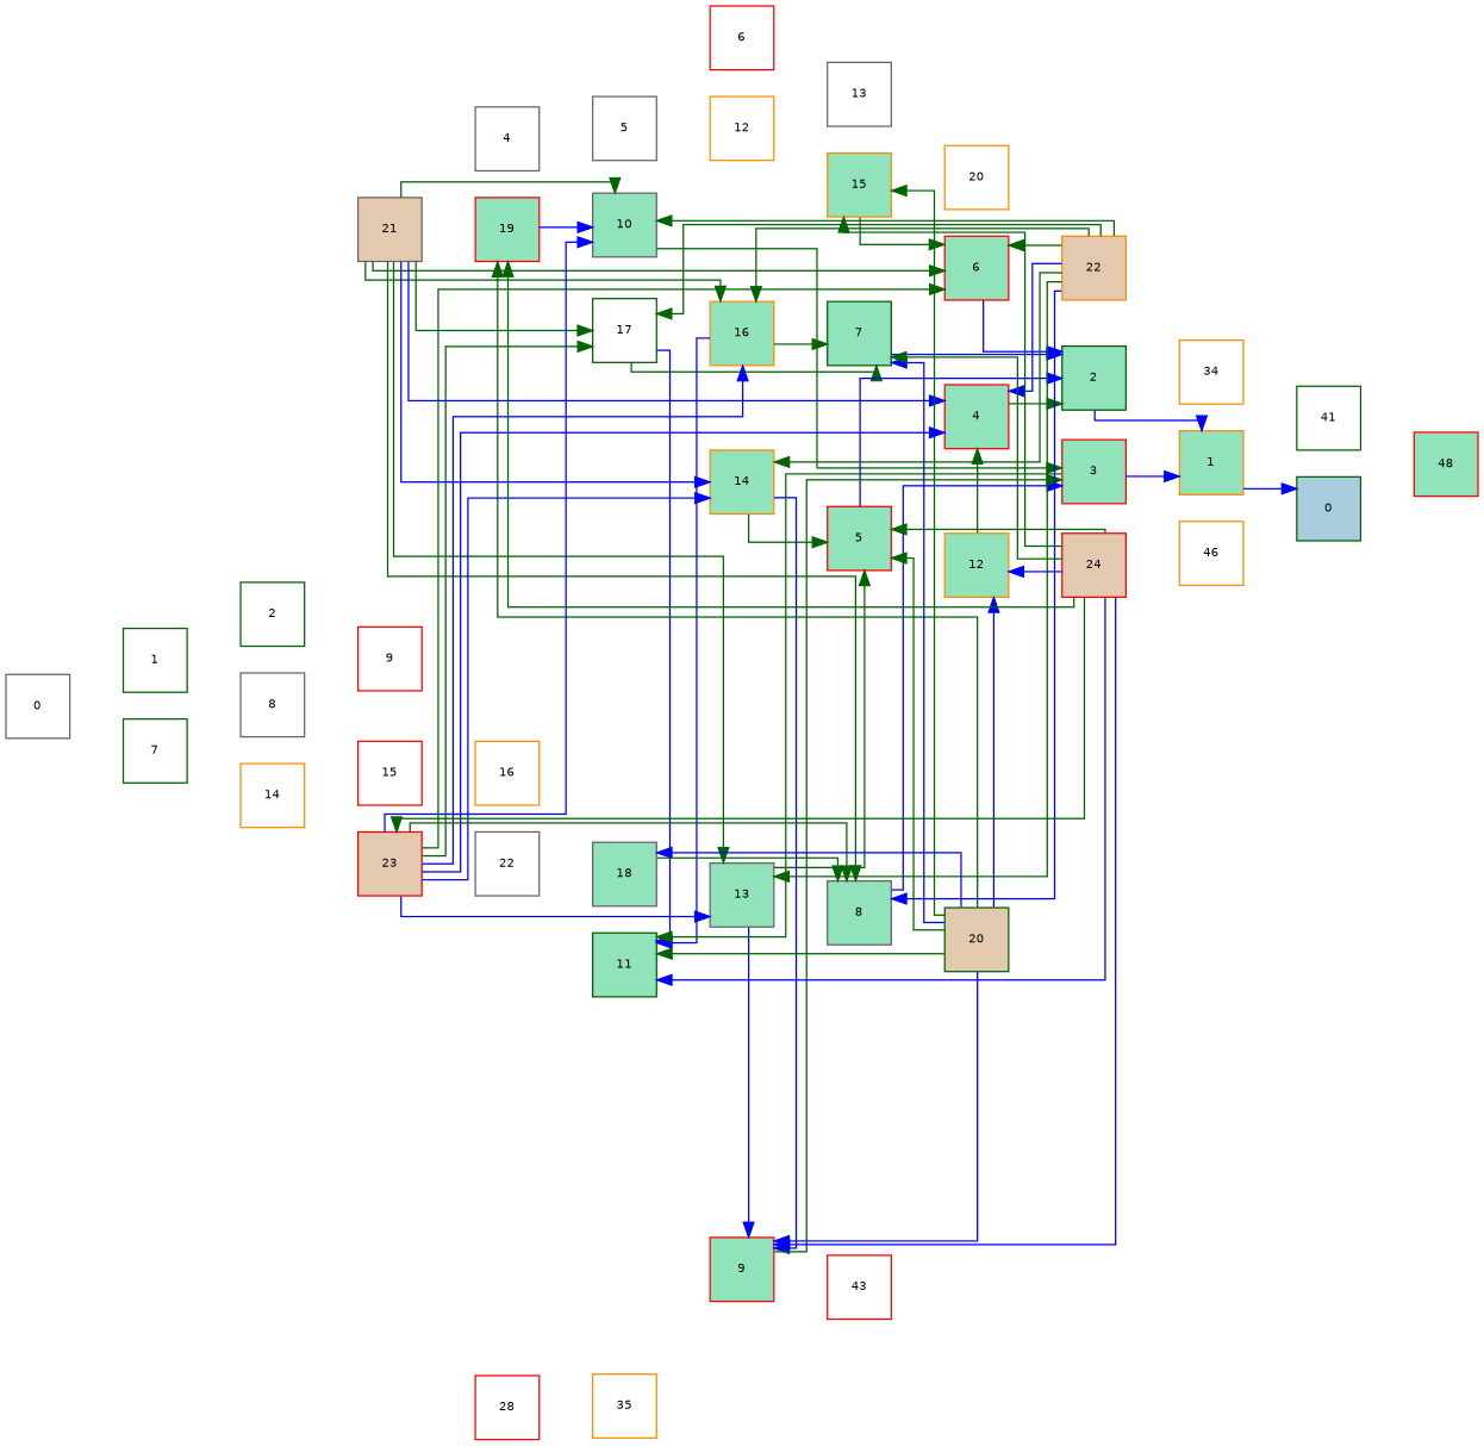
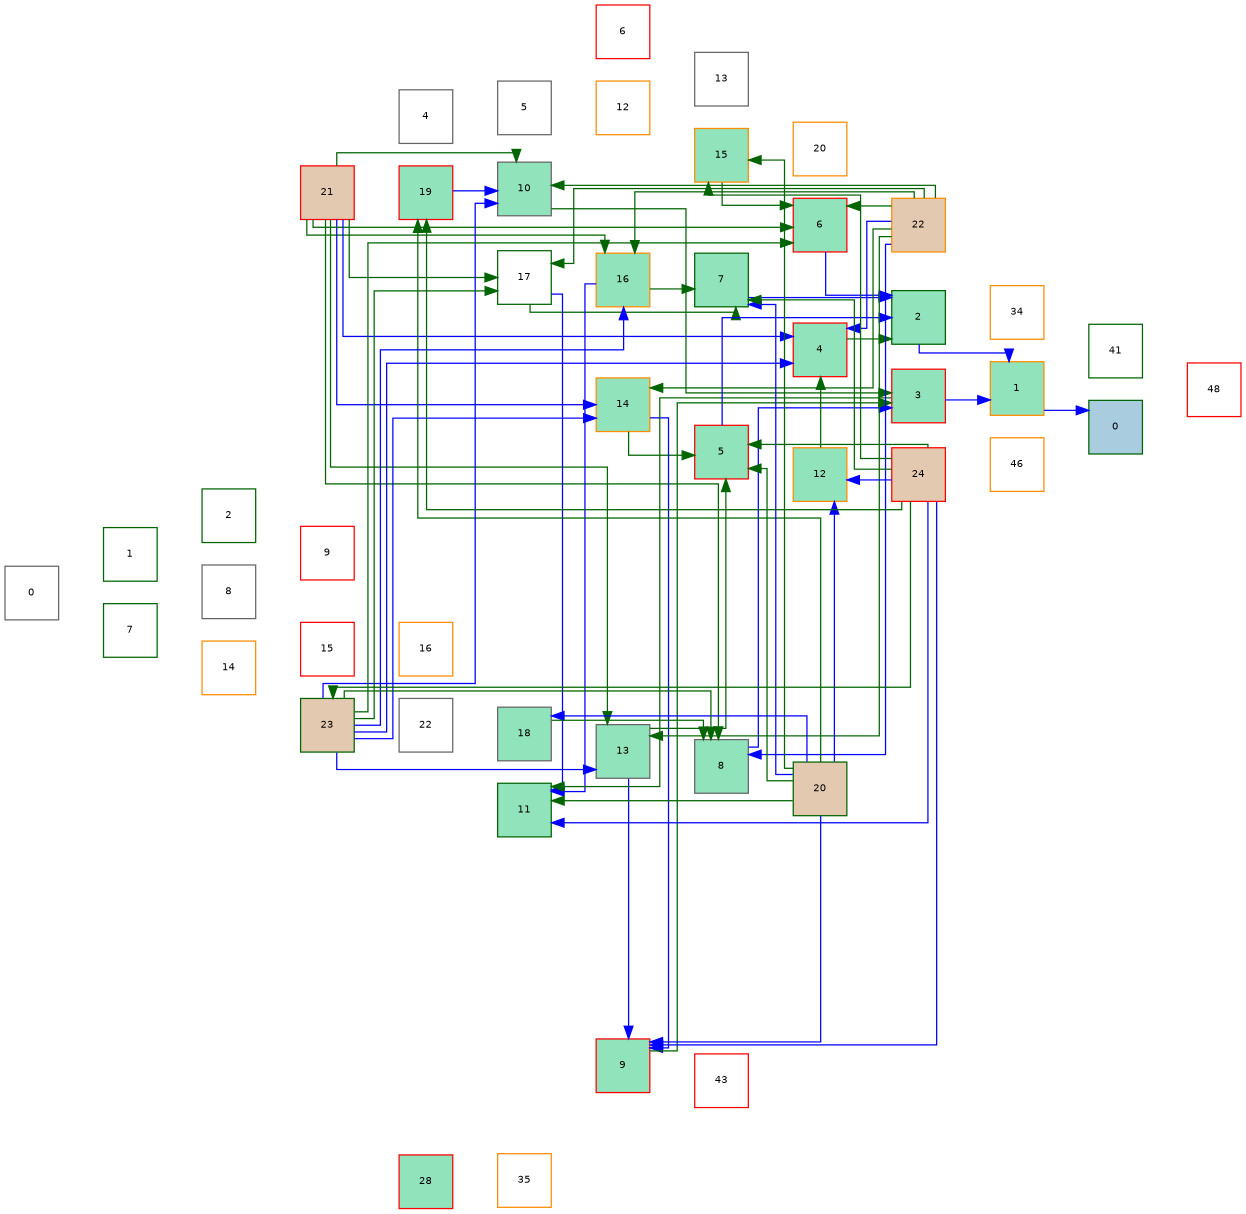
  digraph {
    fontname="DejaVu Sans"
    rank=same
    rankdir=LR
    splines=ortho
    node [color=red fillcolor="#ffffff" fixedsize=true fontname="DejaVu Sans" fontsize=8 shape=square style=filled]
    edge [constraint=true fontname="DejaVu Sans" style=invis]
    n1 [color=gray40 label=0 width=0.6]
    n2 [color=darkgreen label=1 width=0.6]
    n3 [color=darkgreen label=7 width=0.6]
    n4 [color=darkgreen label=2 width=0.6]
    n5 [color=gray40 label=8 width=0.6]
    n6 [color=darkorange label=14 width=0.6]
-   n7 [color=gray40 fillcolor="#e3c9af" label=21 width=0.6]
+   n7 [fillcolor="#e3c9af" label=21 width=0.6]
    n8 [label=9 width=0.6]
    n9 [label=15 width=0.6]
    n10 [color=gray40 label=4 width=0.6]
    n11 [fillcolor="#91e3bb" label=19 width=0.6]
    n12 [color=gray40 fillcolor="#91e3bb" label=10 width=0.6]
    n13 [color=darkgreen label=17 width=0.6]
    n14 [color=darkorange fillcolor="#91e3bb" label=16 width=0.6]
    n15 [color=darkorange fillcolor="#91e3bb" label=14 width=0.6]
    n16 [fillcolor="#91e3bb" label=6 width=0.6]
    n17 [color=gray40 fillcolor="#91e3bb" label=13 width=0.6]
    n18 [fillcolor="#91e3bb" label=4 width=0.6]
    n19 [color=gray40 fillcolor="#91e3bb" label=8 width=0.6]
    n20 [color=darkorange label=16 width=0.6]
    n21 [color=gray40 label=5 width=0.6]
    n22 [color=darkorange label=12 width=0.6]
    n23 [fillcolor="#91e3bb" label=3 width=0.6]
    n24 [color=darkgreen fillcolor="#91e3bb" label=7 width=0.6]
    n25 [color=darkgreen fillcolor="#91e3bb" label=11 width=0.6]
    n26 [color=darkorange fillcolor="#91e3bb" label=15 width=0.6]
    n27 [fillcolor="#91e3bb" label=5 width=0.6]
    n28 [fillcolor="#91e3bb" label=9 width=0.6]
    n29 [color=darkorange fillcolor="#e3c9af" label=22 width=0.6]
    n30 [color=darkgreen fillcolor="#91e3bb" label=2 width=0.6]
    n31 [color=darkorange fillcolor="#91e3bb" label=12 width=0.6]
    n32 [color=darkgreen fillcolor="#e3c9af" label=20 width=0.6]
    n33 [label=6 width=0.6]
    n34 [color=gray40 label=13 width=0.6]
    n35 [color=darkorange label=20 width=0.6]
-   n36 [fillcolor="#e3c9af" label=23 width=0.6]
+   n36 [color=darkgreen fillcolor="#e3c9af" label=23 width=0.6]
    n37 [color=gray40 label=22 width=0.6]
    n38 [color=gray40 fillcolor="#91e3bb" label=18 width=0.6]
    n39 [color=darkorange fillcolor="#91e3bb" label=1 width=0.6]
    n40 [color=darkorange label=46 width=0.6]
-   n41 [label=28 width=0.6]
+   n41 [fillcolor="#91e3bb" label=28 width=0.6]
    n42 [color=darkorange label=34 width=0.6]
    n43 [color=darkorange label=35 width=0.6]
    n44 [label=43 width=0.6]
    n45 [color=darkgreen label=41 width=0.6]
    n46 [fillcolor="#e3c9af" label=24 width=0.6]
    n47 [color=darkgreen fillcolor="#a9ccde" label=0 width=0.6]
-   n48 [fillcolor="#91e3bb" label=48 width=0.6]
+   n48 [label=48 width=0.6]
    n1 -> n2
    n1 -> n3
    n2 -> n4
    n2 -> n5
    n3 -> n5
    n3 -> n6
    n4 -> n7
    n4 -> n8
    n5 -> n8
    n5 -> n9
    n6 -> n9
    n6 -> n36
    n7 -> n10
    n7 -> n11
    n7 -> n12 [color=darkgreen constraint=false style=vis]
    n7 -> n13 [color=darkgreen constraint=false style=vis]
    n7 -> n14 [color=darkgreen constraint=false style=vis]
    n7 -> n15 [color=blue constraint=false style=vis]
    n7 -> n16 [color=darkgreen constraint=false style=vis]
    n7 -> n17 [color=darkgreen constraint=false style=vis]
    n7 -> n18 [color=blue constraint=false style=vis]
    n7 -> n19 [color=darkgreen constraint=false style=vis]
    n8 -> n11
    n8 -> n20
    n9 -> n20
    n9 -> n37
    n10 -> n12
    n10 -> n21
    n11 -> n12 [color=blue constraint=false style=vis]
    n11 -> n12
    n11 -> n13
    n12 -> n14
    n12 -> n22
    n12 -> n23 [color=darkgreen constraint=false style=vis]
    n13 -> n14
    n13 -> n15
    n13 -> n24 [color=darkgreen constraint=false style=vis]
    n13 -> n25 [color=blue constraint=false style=vis]
    n14 -> n24 [color=darkgreen constraint=false style=vis]
    n14 -> n24
    n14 -> n25 [color=blue constraint=false style=vis]
    n14 -> n26
    n15 -> n24
    n15 -> n27 [color=darkgreen constraint=false style=vis]
    n15 -> n27
    n15 -> n28 [color=blue constraint=false style=vis]
    n16 -> n29
    n16 -> n30 [color=blue constraint=false style=vis]
    n16 -> n30
    n17 -> n19
    n17 -> n27 [color=darkgreen constraint=false style=vis]
    n17 -> n27
    n17 -> n28 [color=blue constraint=false style=vis]
    n18 -> n23
    n18 -> n30 [color=darkgreen constraint=false style=vis]
    n18 -> n30
    n19 -> n23 [color=blue constraint=false style=vis]
    n19 -> n31
    n19 -> n32
    n20 -> n13
    n20 -> n38
    n21 -> n22
    n21 -> n33
    n22 -> n26
    n22 -> n34
    n23 -> n25 [color=darkgreen constraint=false style=vis]
    n23 -> n39 [color=blue constraint=false style=vis]
    n23 -> n39
    n23 -> n40
    n24 -> n16
    n24 -> n18
    n24 -> n30 [color=blue constraint=false style=vis]
    n25 -> n17
    n25 -> n28
    n26 -> n16 [color=darkgreen constraint=false style=vis]
    n26 -> n16
    n26 -> n35
    n27 -> n18
    n27 -> n30 [color=blue constraint=false style=vis]
    n27 -> n31
    n28 -> n19
    n28 -> n23 [color=darkgreen constraint=false style=vis]
    n28 -> n44
    n29 -> n12 [color=darkgreen constraint=false style=vis]
    n29 -> n13 [color=darkgreen constraint=false style=vis]
    n29 -> n14 [color=darkgreen constraint=false style=vis]
    n29 -> n15 [color=darkgreen constraint=false style=vis]
    n29 -> n16 [color=darkgreen constraint=false style=vis]
    n29 -> n17 [color=darkgreen constraint=false style=vis]
    n29 -> n18 [color=blue constraint=false style=vis]
    n29 -> n19 [color=blue constraint=false style=vis]
    n29 -> n42
    n30 -> n39 [color=blue constraint=false style=vis]
    n30 -> n39
    n30 -> n42
    n31 -> n18 [color=darkgreen constraint=false style=vis]
    n31 -> n23
    n31 -> n46
    n32 -> n11 [color=darkgreen constraint=false style=vis]
    n32 -> n24 [color=blue constraint=false style=vis]
    n32 -> n25 [color=darkgreen constraint=false style=vis]
    n32 -> n26 [color=darkgreen constraint=false style=vis]
    n32 -> n27 [color=darkgreen constraint=false style=vis]
    n32 -> n28 [color=blue constraint=false style=vis]
    n32 -> n31 [color=blue constraint=false style=vis]
    n32 -> n38 [color=blue constraint=false style=vis]
    n32 -> n46
    n33 -> n34
    n34 -> n35
    n35 -> n29
    n36 -> n12 [color=blue constraint=false style=vis]
    n36 -> n13 [color=darkgreen constraint=false style=vis]
    n36 -> n14 [color=blue constraint=false style=vis]
    n36 -> n15 [color=blue constraint=false style=vis]
    n36 -> n16 [color=darkgreen constraint=false style=vis]
    n36 -> n17 [color=blue constraint=false style=vis]
    n36 -> n18 [color=blue constraint=false style=vis]
    n36 -> n19 [color=darkgreen constraint=false style=vis]
    n36 -> n37
    n36 -> n41
    n37 -> n25
    n37 -> n38
    n38 -> n15
    n38 -> n17
    n38 -> n19 [color=darkgreen constraint=false style=vis]
    n39 -> n45
    n39 -> n47 [color=blue constraint=false style=vis]
    n39 -> n47
    n40 -> n47
    n41 -> n25
    n41 -> n43
    n42 -> n45
    n43 -> n28
    n44 -> n32
    n45 -> n48
    n46 -> n11 [color=darkgreen constraint=false style=vis]
    n46 -> n24 [color=darkgreen constraint=false style=vis]
    n46 -> n25 [color=blue constraint=false style=vis]
    n46 -> n26 [color=darkgreen constraint=false style=vis]
    n46 -> n27 [color=darkgreen constraint=false style=vis]
    n46 -> n28 [color=blue constraint=false style=vis]
    n46 -> n31 [color=blue constraint=false style=vis]
    n46 -> n36 [color=darkgreen constraint=false style=vis]
    n46 -> n40
    n47 -> n48
  }
